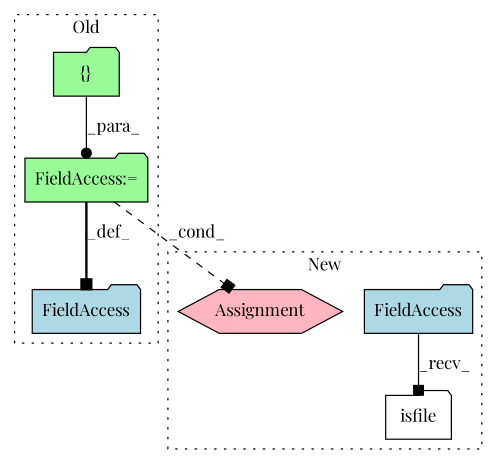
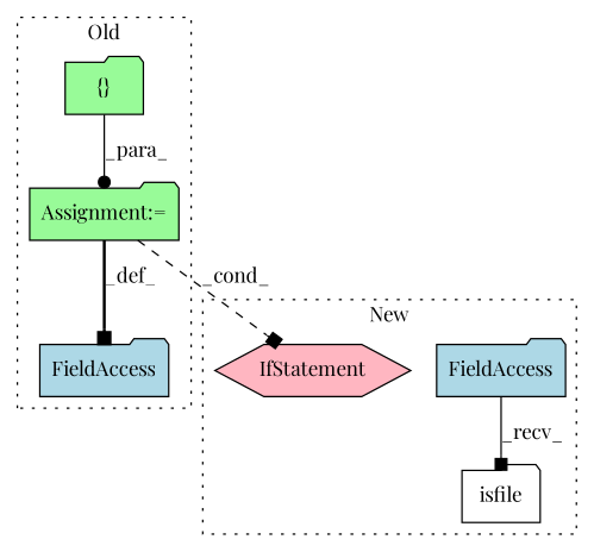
  digraph {
    fontname="Playfair Display"
    node [a=22 fillcolor=palegreen fontname="Playfair Display" shape=folder style=filled]
    edge [arrowhead=box fontname="Playfair Display" style=solid]
    n1 [a=4 l="1,1" label="{}" s="3814,5483"]
-   n2 [a=7 l=1 label="FieldAccess:=" s=3801]
+   n2 [a=7 l=1 label="Assignment:=" s=3801]
    n3 [fillcolor=lightblue l=21 label=FieldAccess s=3780]
    n4 [a=32 fillcolor=white l="7,1" label=isfile s="3986,3995"]
    n5 [fillcolor=lightblue l=7 label=FieldAccess s=3978]
-   n6 [a=25 fillcolor=lightpink l="4,2" label=Assignment s="3974,4086" shape=hexagon]
+   n6 [a=25 fillcolor=lightpink l="4,2" label=IfStatement s="3974,4086" shape=hexagon]
    subgraph cluster_1 {
      label=Old
      style=dotted
      n1
      n2
      n3
    }
    subgraph cluster_2 {
      label=New
      style=dotted
      n4
      n5
      n6
    }
    n1 -> n2 [arrowhead=dot label=_para_]
    n2 -> n3 [label=_def_ style=bold]
    n2 -> n6 [label=_cond_ style=dashed]
    n5 -> n4 [label=_recv_]
  }
